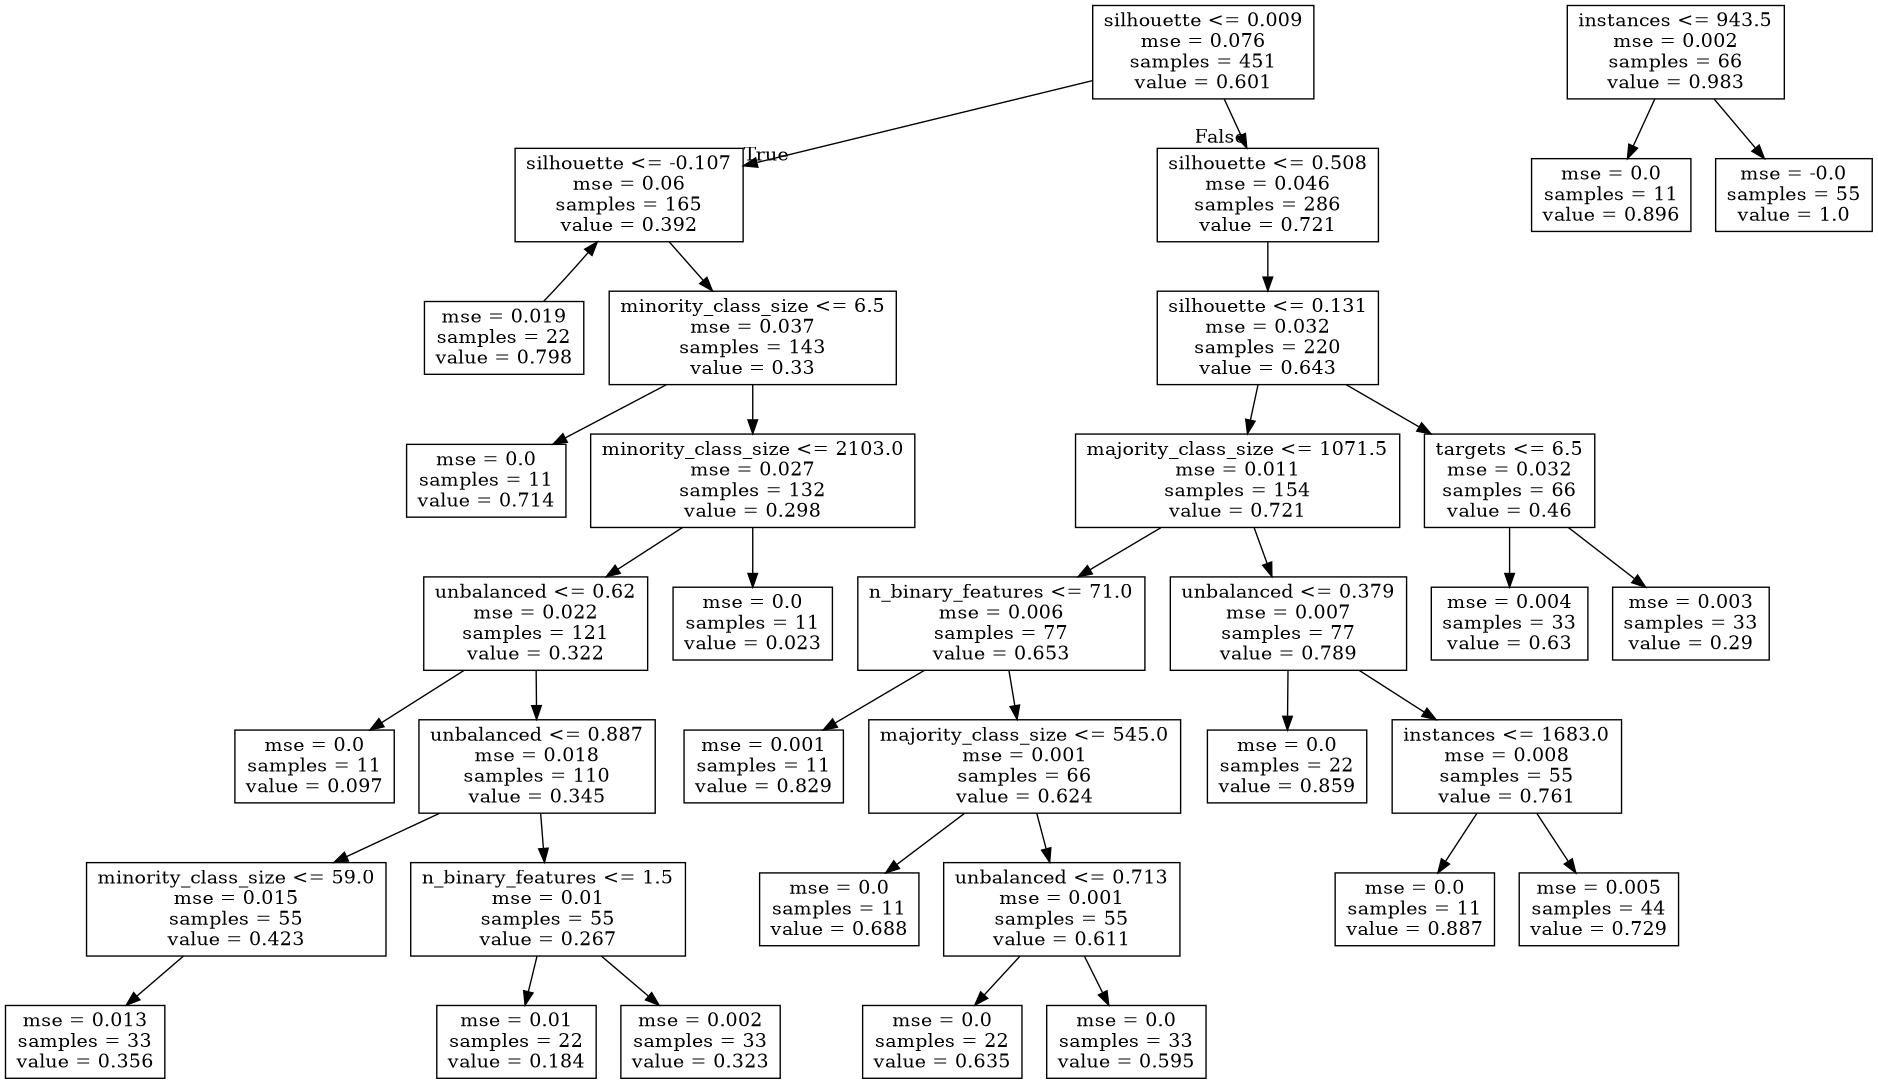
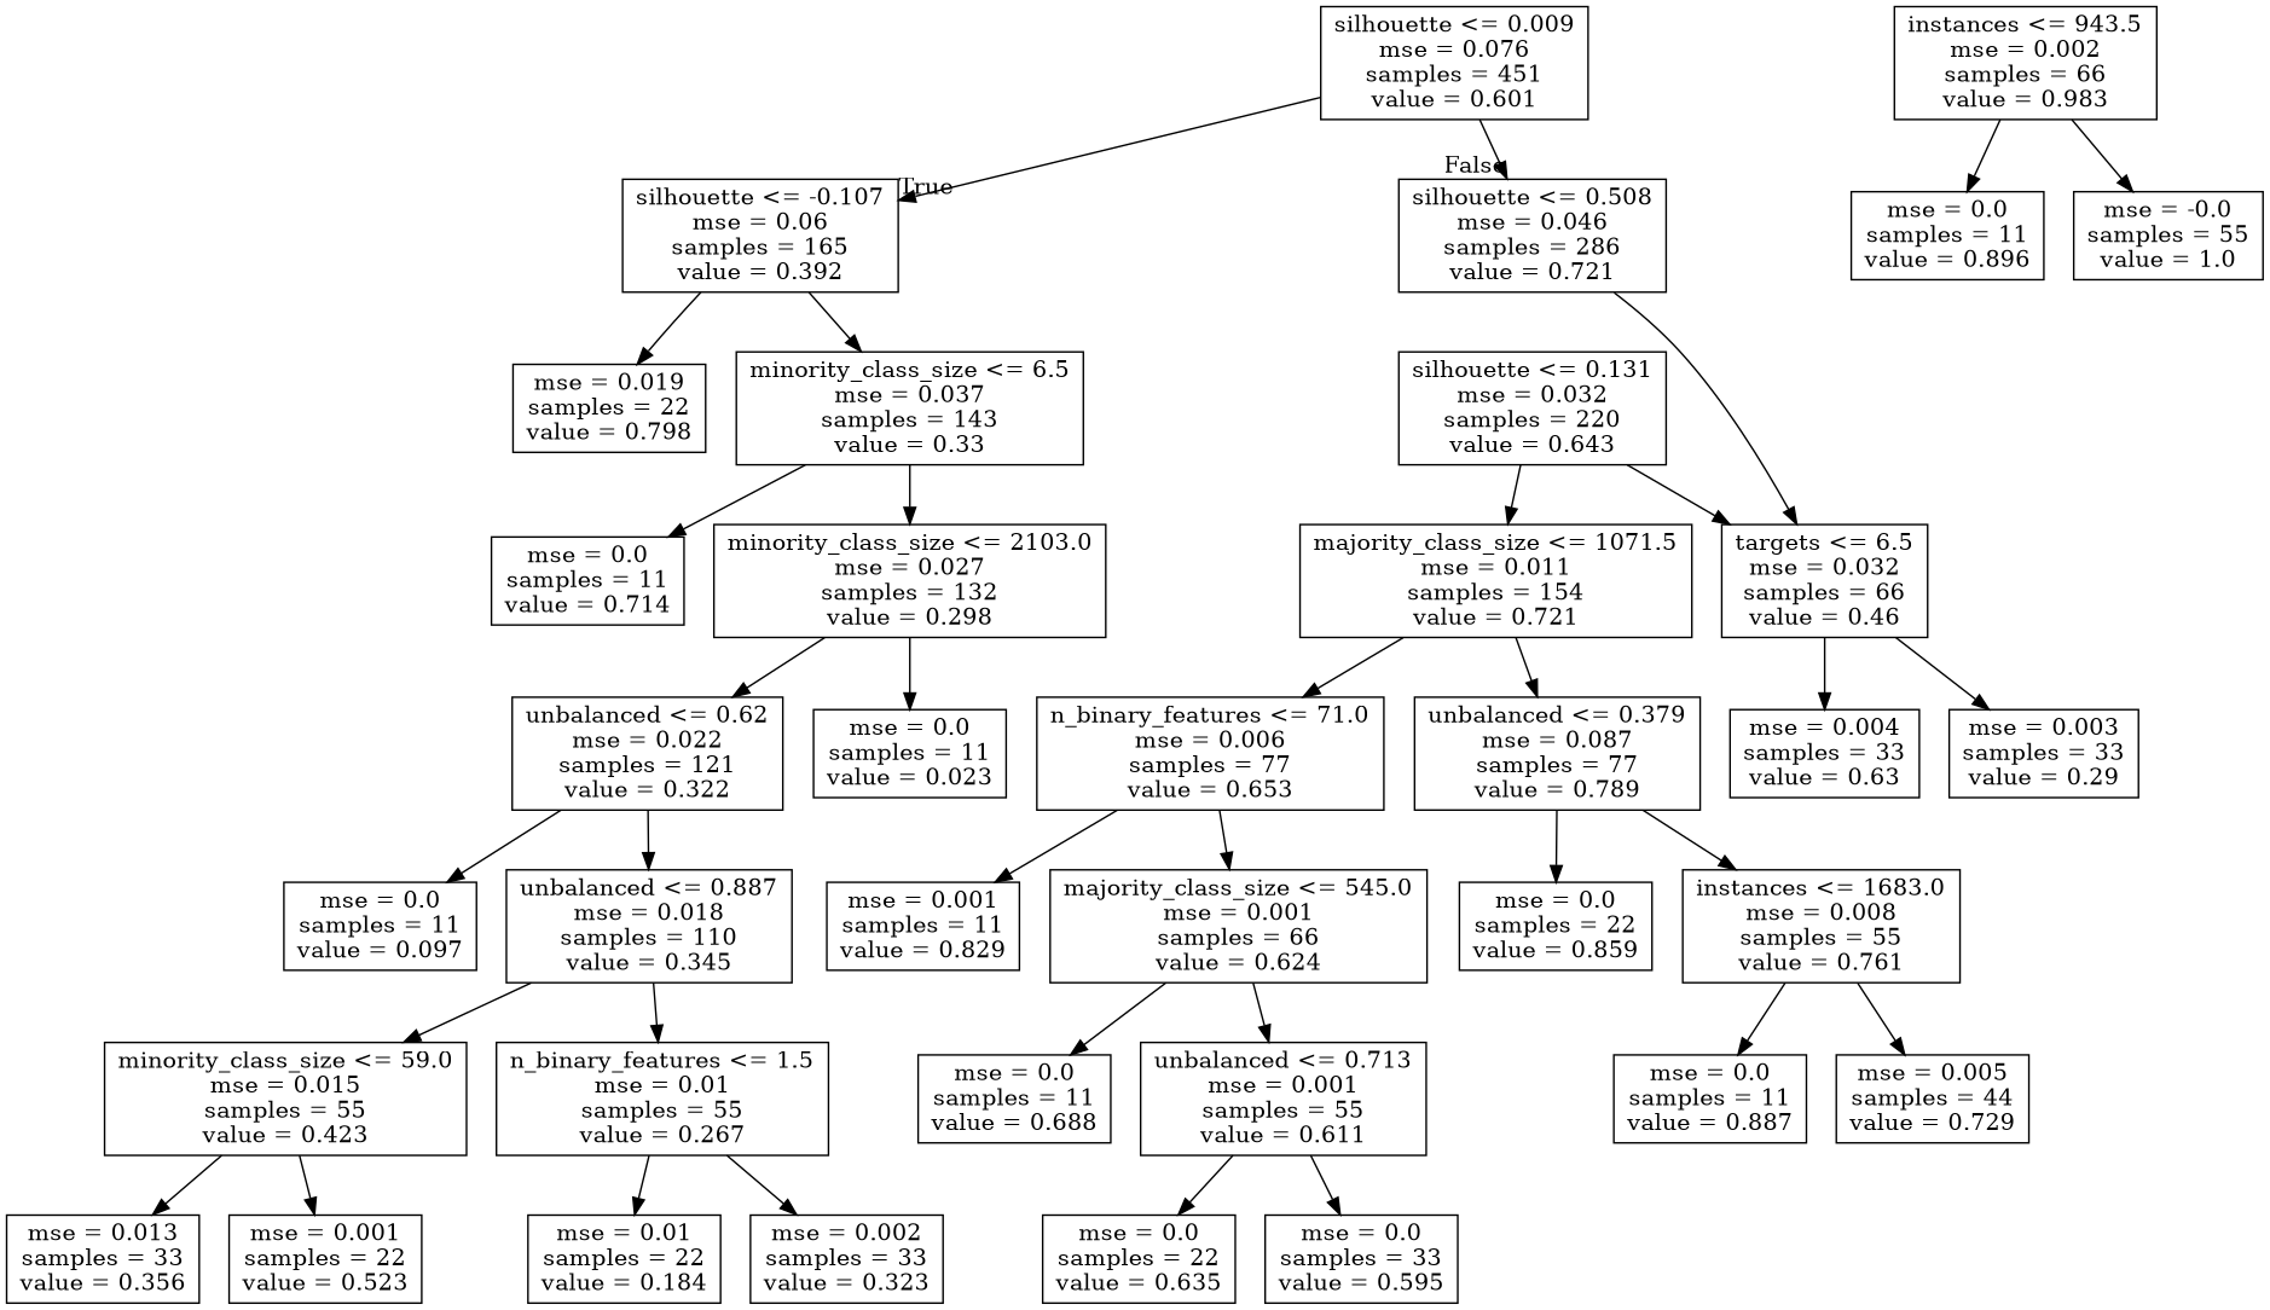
  digraph {
    node [shape=box]
    n1 [label="silhouette <= 0.009\nmse = 0.076\nsamples = 451\nvalue = 0.601"]
    n2 [label="silhouette <= -0.107\nmse = 0.06\nsamples = 165\nvalue = 0.392"]
    n3 [label="silhouette <= 0.508\nmse = 0.046\nsamples = 286\nvalue = 0.721"]
    n4 [label="mse = 0.019\nsamples = 22\nvalue = 0.798"]
    n5 [label="minority_class_size <= 6.5\nmse = 0.037\nsamples = 143\nvalue = 0.33"]
    n6 [label="silhouette <= 0.131\nmse = 0.032\nsamples = 220\nvalue = 0.643"]
    n7 [label="mse = 0.0\nsamples = 11\nvalue = 0.714"]
    n8 [label="minority_class_size <= 2103.0\nmse = 0.027\nsamples = 132\nvalue = 0.298"]
    n9 [label="unbalanced <= 0.62\nmse = 0.022\nsamples = 121\nvalue = 0.322"]
    n10 [label="mse = 0.0\nsamples = 11\nvalue = 0.023"]
    n11 [label="mse = 0.0\nsamples = 11\nvalue = 0.097"]
    n12 [label="unbalanced <= 0.887\nmse = 0.018\nsamples = 110\nvalue = 0.345"]
    n13 [label="minority_class_size <= 59.0\nmse = 0.015\nsamples = 55\nvalue = 0.423"]
    n14 [label="n_binary_features <= 1.5\nmse = 0.01\nsamples = 55\nvalue = 0.267"]
    n15 [label="mse = 0.013\nsamples = 33\nvalue = 0.356"]
+   n16 [label="mse = 0.001\nsamples = 22\nvalue = 0.523"]
    n17 [label="mse = 0.01\nsamples = 22\nvalue = 0.184"]
    n18 [label="mse = 0.002\nsamples = 33\nvalue = 0.323"]
    n19 [label="majority_class_size <= 1071.5\nmse = 0.011\nsamples = 154\nvalue = 0.721"]
    n20 [label="targets <= 6.5\nmse = 0.032\nsamples = 66\nvalue = 0.46"]
    n21 [label="instances <= 943.5\nmse = 0.002\nsamples = 66\nvalue = 0.983"]
    n22 [label="mse = 0.0\nsamples = 11\nvalue = 0.896"]
    n23 [label="mse = -0.0\nsamples = 55\nvalue = 1.0"]
    n24 [label="n_binary_features <= 71.0\nmse = 0.006\nsamples = 77\nvalue = 0.653"]
-   n25 [label="unbalanced <= 0.379\nmse = 0.007\nsamples = 77\nvalue = 0.789"]
+   n25 [label="unbalanced <= 0.379\nmse = 0.087\nsamples = 77\nvalue = 0.789"]
    n26 [label="mse = 0.004\nsamples = 33\nvalue = 0.63"]
    n27 [label="mse = 0.003\nsamples = 33\nvalue = 0.29"]
    n28 [label="mse = 0.001\nsamples = 11\nvalue = 0.829"]
    n29 [label="majority_class_size <= 545.0\nmse = 0.001\nsamples = 66\nvalue = 0.624"]
    n30 [label="mse = 0.0\nsamples = 22\nvalue = 0.859"]
    n31 [label="instances <= 1683.0\nmse = 0.008\nsamples = 55\nvalue = 0.761"]
    n32 [label="mse = 0.0\nsamples = 11\nvalue = 0.688"]
    n33 [label="unbalanced <= 0.713\nmse = 0.001\nsamples = 55\nvalue = 0.611"]
    n34 [label="mse = 0.0\nsamples = 22\nvalue = 0.635"]
    n35 [label="mse = 0.0\nsamples = 33\nvalue = 0.595"]
    n36 [label="mse = 0.0\nsamples = 11\nvalue = 0.887"]
    n37 [label="mse = 0.005\nsamples = 44\nvalue = 0.729"]
    n1 -> n2 [headlabel=True labelangle=45 labeldistance=2.5]
    n1 -> n3 [headlabel=False labelangle=-45 labeldistance=2.5]
-   n4 -> n2
+   n2 -> n4
    n2 -> n5
-   n3 -> n6
+   n3 -> n20
    n5 -> n7
    n5 -> n8
    n6 -> n19
    n6 -> n20
    n8 -> n9
    n8 -> n10
    n9 -> n11
    n9 -> n12
    n12 -> n13
    n12 -> n14
    n13 -> n15
+   n13 -> n16
    n14 -> n17
    n14 -> n18
    n19 -> n24
    n19 -> n25
    n20 -> n26
    n20 -> n27
    n21 -> n22
    n21 -> n23
    n24 -> n28
    n24 -> n29
    n25 -> n30
    n25 -> n31
    n29 -> n32
    n29 -> n33
    n31 -> n36
    n31 -> n37
    n33 -> n34
    n33 -> n35
  }
